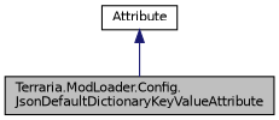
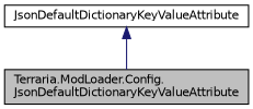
  digraph {
    node [color=black fontname=Helvetica fontsize=10 shape=record style=filled]
    n1 [fillcolor=grey75 fontcolor=black height=0.2 label="Terraria.ModLoader.Config.\lJsonDefaultDictionaryKeyValueAttribute" width=0.4]
-   n2 [fillcolor=white height=0.2 label=Attribute width=0.4]
+   n2 [fillcolor=white height=0.2 label=JsonDefaultDictionaryKeyValueAttribute width=0.4]
    n2 -> n1 [color=midnightblue dir=back fontname=Helvetica fontsize=10 labelfontname=Helvetica labelfontsize=10 style=solid]
  }
